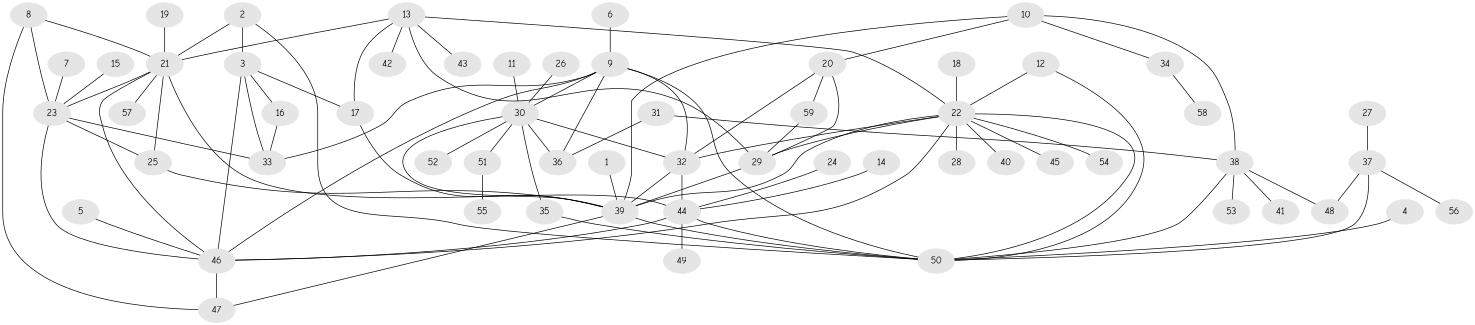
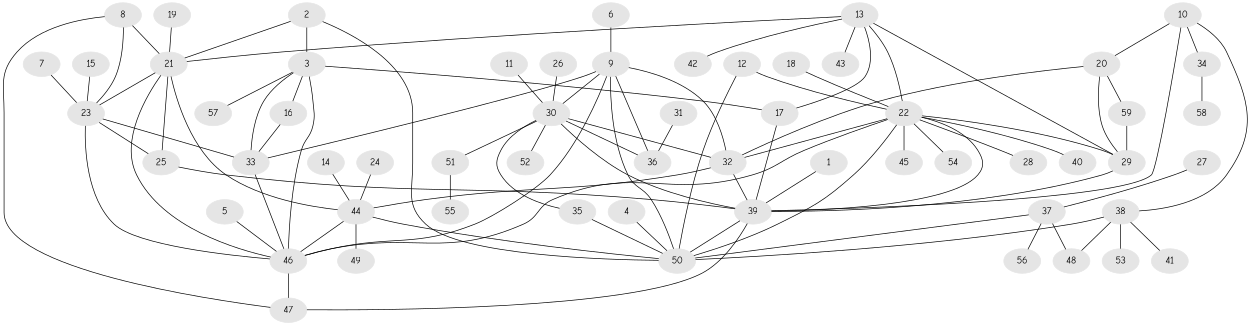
  graph {
    fontname="Comic Neue"
    node [color=gray90 fontname="Comic Neue" style=filled]
    edge [fontname="Comic Neue" weight=1.0]
    1
    39
    50
    47
    2
    3
    21
    16
    17
    33
    46
    57
    23
    44
    25
    4
    5
    6
    9
    30
    32
    36
    7
    8
    51
    52
    35
    10
    20
    34
    38
    29
    59
    58
    48
    41
    53
    11
    12
    22
    28
    40
    45
    54
    13
    42
    43
    14
    49
    15
    18
    19
    24
    26
    27
    37
    56
    55
    31
    1 -- 39
    39 -- 50
    39 -- 47
    2 -- 50
    2 -- 3
    2 -- 21
    3 -- 16
    3 -- 17
    3 -- 33
    3 -- 46 [weight=2.0]
-   21 -- 57
+   3 -- 57
    21 -- 46
    21 -- 23
    21 -- 44
    21 -- 25
    16 -- 33
    17 -- 39
+   33 -- 46
    46 -- 47
    23 -- 33
    23 -- 46
    23 -- 25
    44 -- 50
    44 -- 46
    44 -- 49
    25 -- 39
    4 -- 50
    5 -- 46
    6 -- 9
    9 -- 50
    9 -- 33
    9 -- 46
    9 -- 30
    9 -- 32
    9 -- 36
    30 -- 39
    30 -- 32
    30 -- 36
    30 -- 51
    30 -- 52
    30 -- 35
    32 -- 39
    32 -- 44
    7 -- 23
    8 -- 47
    8 -- 21
    8 -- 23
    51 -- 55
    35 -- 50
    10 -- 39
    10 -- 20
    10 -- 34
    10 -- 38
    20 -- 32
    20 -- 29
    20 -- 59
    34 -- 58
    38 -- 50
    38 -- 48
    38 -- 41
    38 -- 53
    29 -- 39
    59 -- 29
    11 -- 30
    12 -- 50
    12 -- 22
    22 -- 39
    22 -- 50
    22 -- 46
    22 -- 32
    22 -- 29
    22 -- 28
    22 -- 40
    22 -- 45
    22 -- 54
    13 -- 21
    13 -- 17
    13 -- 29
    13 -- 22
    13 -- 42
    13 -- 43
    14 -- 44
    15 -- 23
    18 -- 22
    19 -- 21
    24 -- 44
    26 -- 30
    27 -- 37
    37 -- 50
    37 -- 48
    37 -- 56
    31 -- 36
-   31 -- 38
  }
